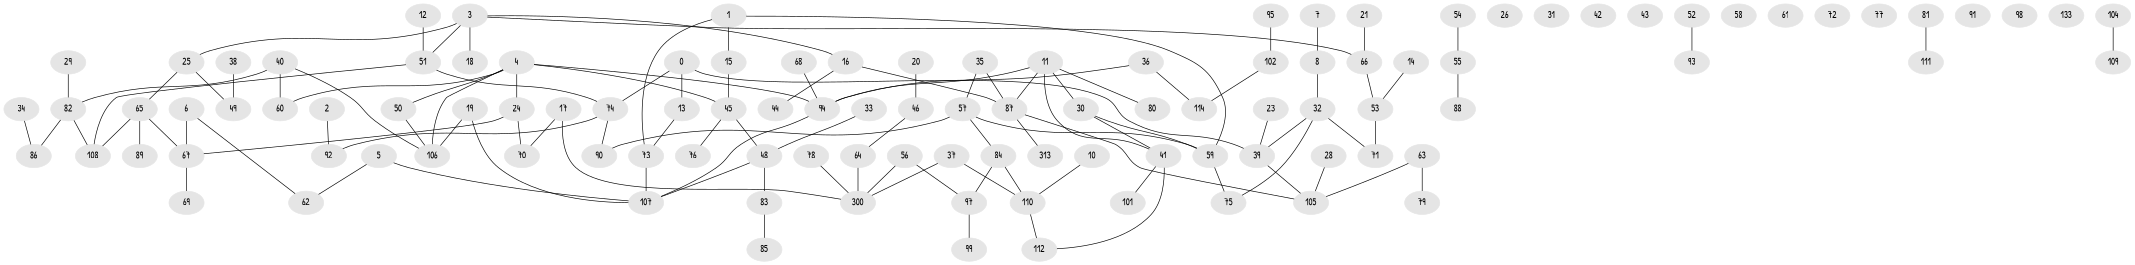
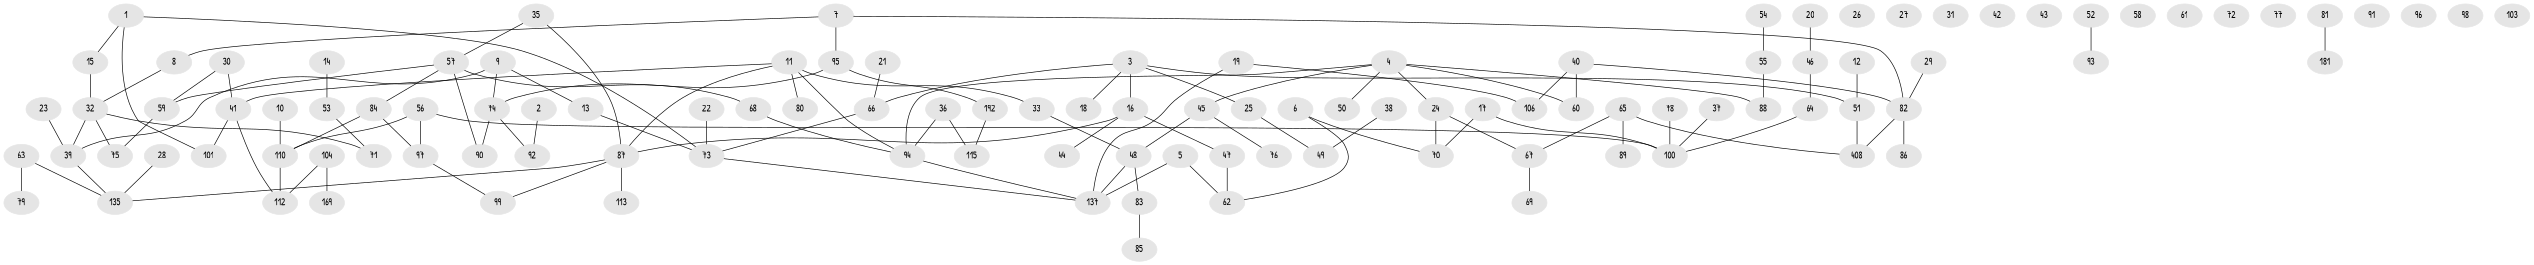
  graph {
    fontname="Patrick Hand"
    node [color=gray90 fontname="Patrick Hand" style=filled]
    edge [fontname="Patrick Hand"]
    1
    15
    73
    101
    45
-   107
+   107 [label=137]
    2
    92
    3
    16
    18
    25
    51
    66
    87
    44
+   47
    49
    65
    74
-   108
+   108 [label=408]
    4
    24
    50
    60
    88
    94
    70
    67
    48
    76
    106
    5
    62
    6
    7
    8
    82
    95
    32
    86
-   102
+   102 [label=192]
    39
    71
    75
-   9 [label=0]
+   9
    13
-   105
+   105 [label=135]
    90
    10
    110
    112
    11
    33
    41
    80
    99
-   113 [label=313]
+   113
    12
    14
    53
    17
-   100 [label=300]
+   100
    19
    20
    46
    64
    21
+   22
    23
    69
    89
    26
+   27
    28
    29
    30
    59
    31
    83
-   34
    35
    57
    68
    84
    36
-   114
+   114 [label=115]
    37
    38
    40
    42
    43
    85
    52
    93
    54
    55
    56
    97
    58
    61
    63
    79
    72
    77
    78
    81
-   111
+   111 [label=181]
    91
+   96
    98
-   103 [label=133]
+   103
    104
-   109
+   109 [label=169]
    1 -- 15
    1 -- 73
-   1 -- 59
-   15 -- 45
+   1 -- 101
+   15 -- 32
    73 -- 107
    45 -- 48
    45 -- 76
    2 -- 92
    3 -- 16
    3 -- 18
    3 -- 25
    3 -- 51
    3 -- 66
    16 -- 87
    16 -- 44
+   16 -- 47
    25 -- 49
-   25 -- 65
-   51 -- 74
+   95 -- 74
    51 -- 108
-   66 -- 53
+   66 -- 73
    87 -- 105
+   87 -- 99
    87 -- 113
+   47 -- 62
    65 -- 108
    65 -- 67
    65 -- 89
    74 -- 92
    74 -- 90
    4 -- 45
    4 -- 24
    4 -- 50
    4 -- 60
-   4 -- 106
+   4 -- 88
    4 -- 94
    24 -- 70
    24 -- 67
-   50 -- 106
    94 -- 107
    67 -- 69
    48 -- 107
    48 -- 83
    5 -- 107
    5 -- 62
-   6 -- 67
+   6 -- 70
    6 -- 62
    7 -- 8
+   7 -- 82
+   7 -- 95
    8 -- 32
    82 -- 108
    82 -- 86
    95 -- 102
    32 -- 39
    32 -- 71
    32 -- 75
    102 -- 114
    39 -- 105
    9 -- 74
    9 -- 39
    9 -- 13
    13 -- 73
    10 -- 110
    110 -- 112
    11 -- 87
    11 -- 94
-   11 -- 30
+   11 -- 33
    11 -- 41
    11 -- 80
    33 -- 48
    41 -- 101
    41 -- 112
    12 -- 51
    14 -- 53
    53 -- 71
    17 -- 70
    17 -- 100
    19 -- 107
    19 -- 106
    20 -- 46
    46 -- 64
    64 -- 100
    21 -- 66
+   22 -- 73
    23 -- 39
    28 -- 105
    29 -- 82
    30 -- 41
    30 -- 59
    59 -- 75
    83 -- 85
-   34 -- 86
    35 -- 87
    35 -- 57
    57 -- 90
    57 -- 59
+   57 -- 68
    57 -- 84
    68 -- 94
    84 -- 110
    84 -- 97
    36 -- 94
    36 -- 114
-   37 -- 110
+   56 -- 110
    37 -- 100
    38 -- 49
    40 -- 60
    40 -- 106
    40 -- 82
    52 -- 93
    54 -- 55
    55 -- 88
    56 -- 100
    56 -- 97
    97 -- 99
    63 -- 105
    63 -- 79
    78 -- 100
    81 -- 111
+   104 -- 112
    104 -- 109
  }
